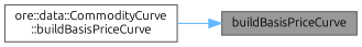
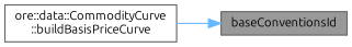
  digraph {
    rankdir=RL
    fontname=Ubuntu
    node [fontname=Ubuntu fontsize=10 shape=box style=filled]
-   n1 [color=gray40 fillcolor=grey60 fontcolor=black height=0.2 label=buildBasisPriceCurve width=0.4]
+   n1 [color=gray40 fillcolor=grey60 fontcolor=black height=0.2 label=baseConventionsId width=0.4]
    n2 [color=grey40 fillcolor=white height=0.2 label="ore::data::CommodityCurve\l::buildBasisPriceCurve" width=0.4]
    n1 -> n2 [color=steelblue1 dir=back fontname=Ubuntu fontsize=10 labelfontname=Helvetica labelfontsize=10 style=solid]
  }
